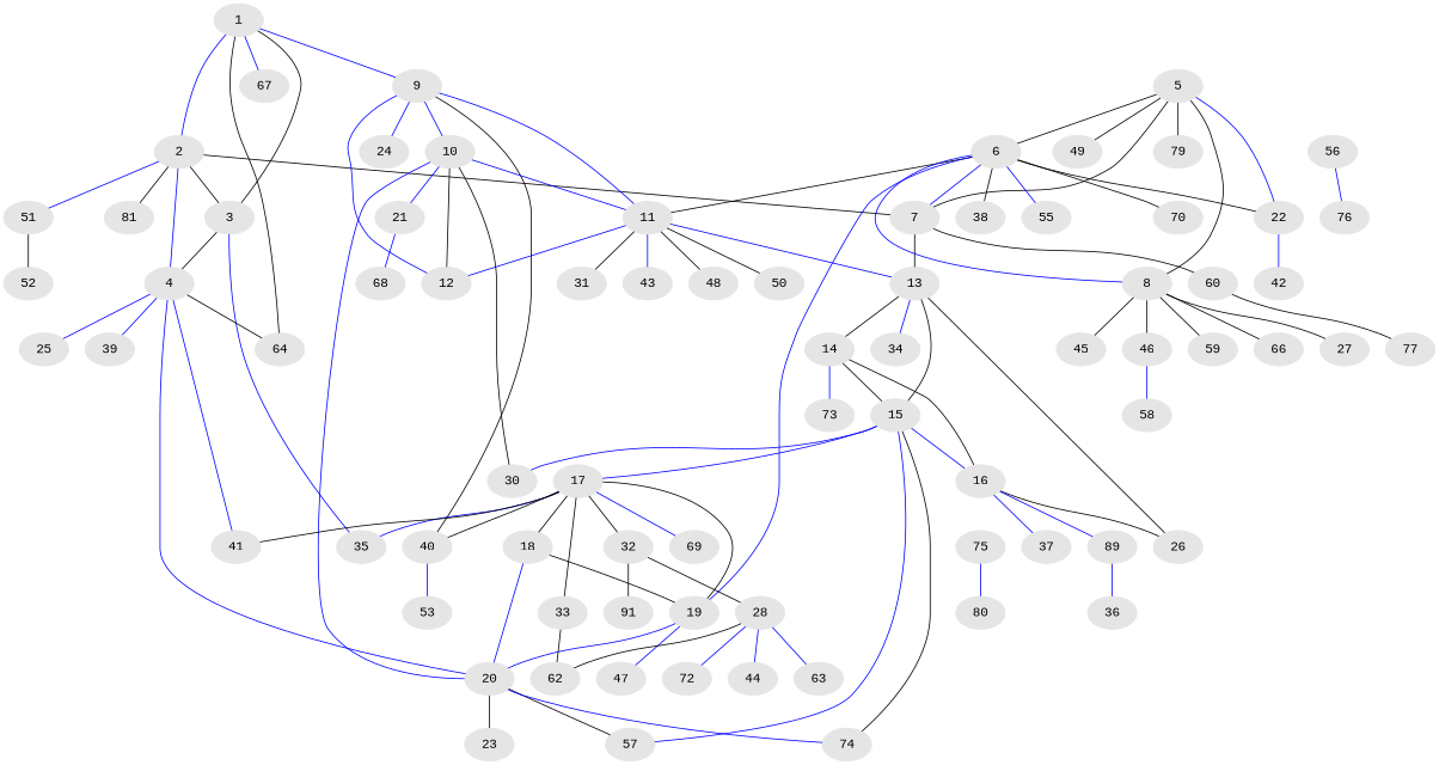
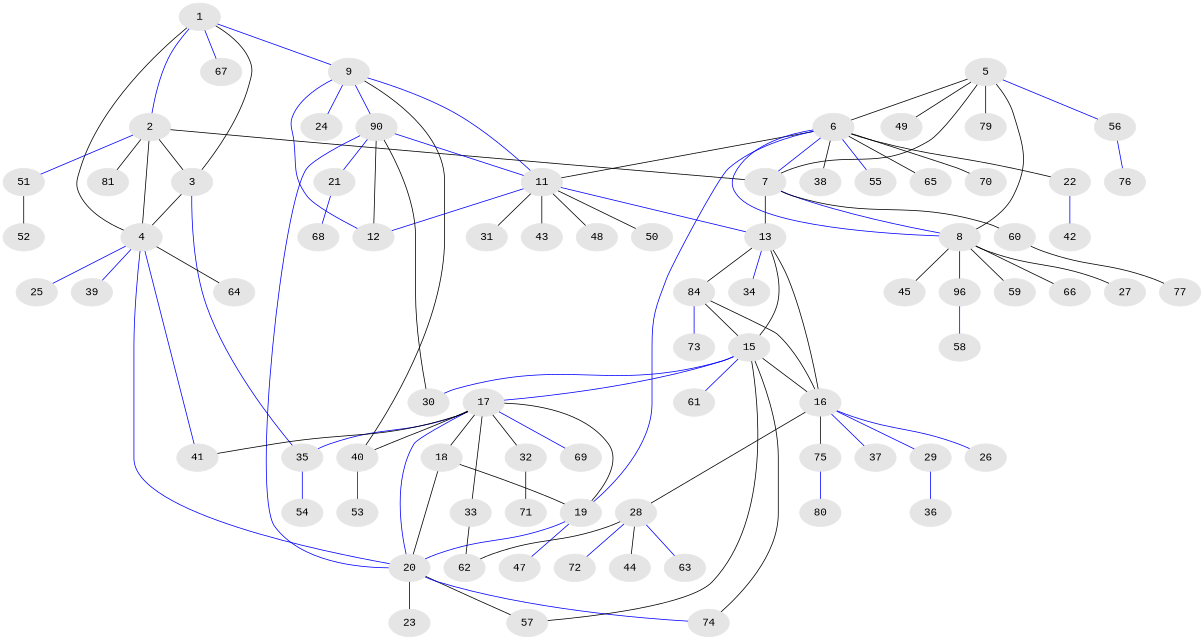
  graph {
    fontname="Liberation Mono"
    node [color=gray90 fontname="Liberation Mono" style=filled]
    edge [color=black fontname="Liberation Mono"]
    1
    2
    3
    4
    9
    67
    7
    51
    81
    35
    20
    25
    39
    41
    64
    11
-   10
+   10 [label=90]
    12
    24
    40
    8
    13
    60
    15
    30
    16
    17
    57
+   61
    74
    52
+   54
    23
    5
    6
    49
    56
    79
    19
    22
    38
    55
+   65
    70
    27
    45
-   46
+   46 [label=96]
    59
    66
    76
    31
    43
    48
    50
    47
    42
-   14
+   14 [label=84]
    34
    77
    58
    21
    53
    68
    73
    26
    28
-   29 [label=89]
+   29
    37
    75
    18
    32
    33
    69
    62
    44
    63
    72
    36
    80
-   71 [label=91]
+   71
    1 -- 2 [color=blue]
    1 -- 3
-   1 -- 64
+   1 -- 4
    1 -- 9 [color=blue]
    1 -- 67 [color=blue]
    2 -- 3
-   2 -- 4 [color=blue]
+   2 -- 4
    2 -- 7
    2 -- 51 [color=blue]
    2 -- 81
    3 -- 4
    3 -- 35 [color=blue]
    4 -- 20 [color=blue]
    4 -- 25 [color=blue]
    4 -- 39 [color=blue]
    4 -- 41 [color=blue]
    4 -- 64
    9 -- 11 [color=blue]
    9 -- 10 [color=blue]
    9 -- 12 [color=blue]
    9 -- 24 [color=blue]
    9 -- 40
+   7 -- 8 [color=blue]
    7 -- 13
    7 -- 60
    51 -- 52
+   35 -- 54 [color=blue]
    20 -- 57
    20 -- 74 [color=blue]
    20 -- 23
    11 -- 12 [color=blue]
    11 -- 13 [color=blue]
    11 -- 31
-   11 -- 43 [color=blue]
+   11 -- 43
    11 -- 48
    11 -- 50
    10 -- 20 [color=blue]
    10 -- 11 [color=blue]
    10 -- 12
    10 -- 30
    10 -- 21 [color=blue]
    40 -- 53 [color=blue]
    8 -- 27
    8 -- 45
    8 -- 46
    8 -- 59
    8 -- 66
    13 -- 15
-   13 -- 26
+   13 -- 16
    13 -- 14
    13 -- 34 [color=blue]
    60 -- 77
    15 -- 30 [color=blue]
-   15 -- 16 [color=blue]
+   15 -- 16
    15 -- 17 [color=blue]
-   15 -- 57 [color=blue]
+   15 -- 57
+   15 -- 61 [color=blue]
    15 -- 74
-   16 -- 26
-   32 -- 28
+   16 -- 26 [color=blue]
+   16 -- 28
    16 -- 29 [color=blue]
    16 -- 37 [color=blue]
+   16 -- 75
    17 -- 35 [color=blue]
+   17 -- 20 [color=blue]
    17 -- 41
    17 -- 40
    17 -- 19
    17 -- 18
    17 -- 32
    17 -- 33
    17 -- 69 [color=blue]
    5 -- 7
    5 -- 8
    5 -- 6
    5 -- 49
-   5 -- 22 [color=blue]
+   5 -- 56 [color=blue]
    5 -- 79
    6 -- 7 [color=blue]
    6 -- 11
    6 -- 8 [color=blue]
    6 -- 19 [color=blue]
    6 -- 22
    6 -- 38
    6 -- 55 [color=blue]
+   6 -- 65
    6 -- 70
    56 -- 76 [color=blue]
    19 -- 20 [color=blue]
    19 -- 47 [color=blue]
    22 -- 42 [color=blue]
    46 -- 58 [color=blue]
    14 -- 15
    14 -- 16
    14 -- 73 [color=blue]
    21 -- 68 [color=blue]
    28 -- 62
-   28 -- 44 [color=blue]
+   28 -- 44
    28 -- 63 [color=blue]
    28 -- 72 [color=blue]
    29 -- 36 [color=blue]
    75 -- 80 [color=blue]
-   18 -- 20 [color=blue]
+   18 -- 20
    18 -- 19
    32 -- 71
    33 -- 62
  }
